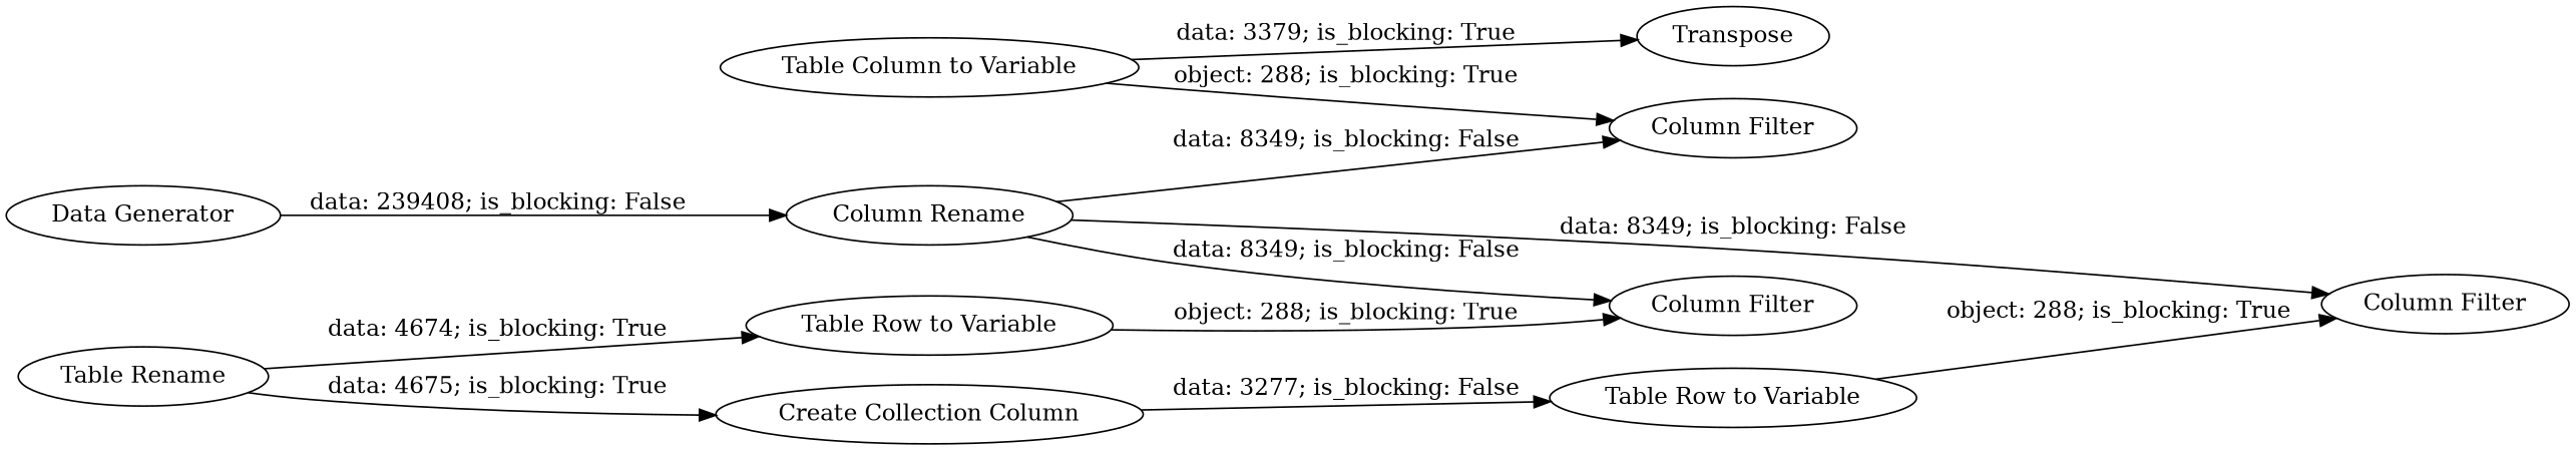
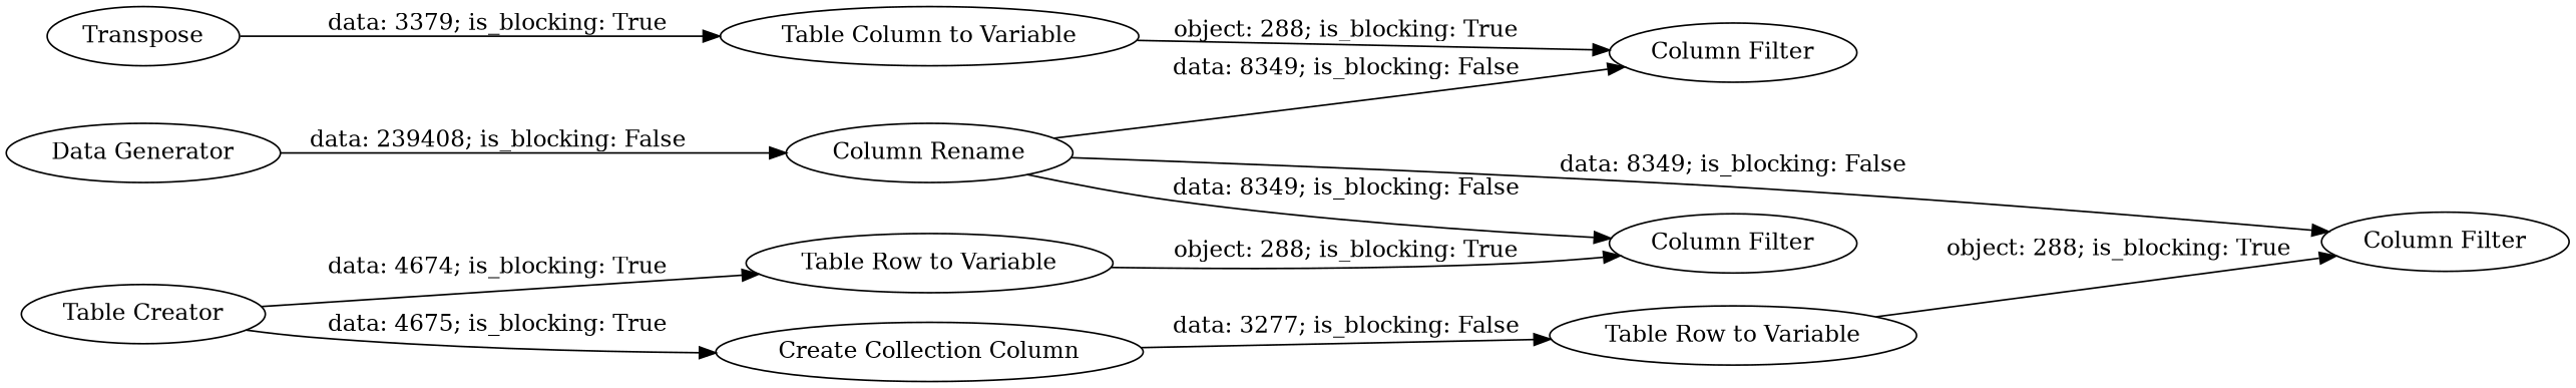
  digraph {
    rankdir=LR
    n1 [label="Column Rename"]
    n2 [label="Column Filter"]
    n3 [label="Column Filter"]
    n4 [label="Column Filter"]
    n5 [label="Table Row to Variable"]
    n6 [label="Table Column to Variable"]
    n7 [label="Create Collection Column"]
-   n8 [label="Table Rename"]
+   n8 [label="Table Creator"]
    n9 [label="Table Row to Variable"]
    n10 [label=Transpose]
    n11 [label="Data Generator"]
    n1 -> n2 [label="data: 8349; is_blocking: False"]
    n1 -> n3 [label="data: 8349; is_blocking: False"]
    n1 -> n4 [label="data: 8349; is_blocking: False"]
    n5 -> n4 [label="object: 288; is_blocking: True"]
    n6 -> n2 [label="object: 288; is_blocking: True"]
    n7 -> n5 [label="data: 3277; is_blocking: False"]
    n8 -> n7 [label="data: 4675; is_blocking: True"]
    n8 -> n9 [label="data: 4674; is_blocking: True"]
    n9 -> n3 [label="object: 288; is_blocking: True"]
-   n6 -> n10 [label="data: 3379; is_blocking: True"]
+   n10 -> n6 [label="data: 3379; is_blocking: True"]
    n11 -> n1 [label="data: 239408; is_blocking: False"]
  }
